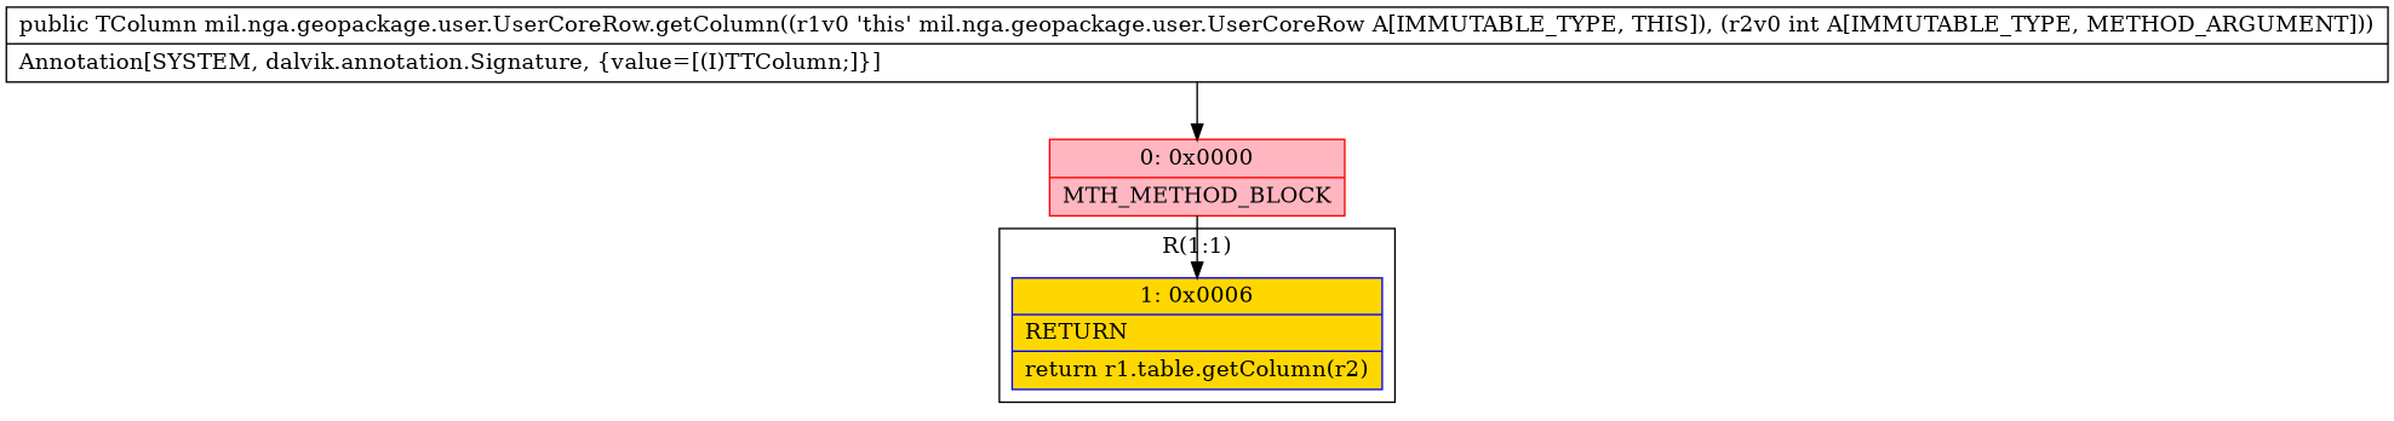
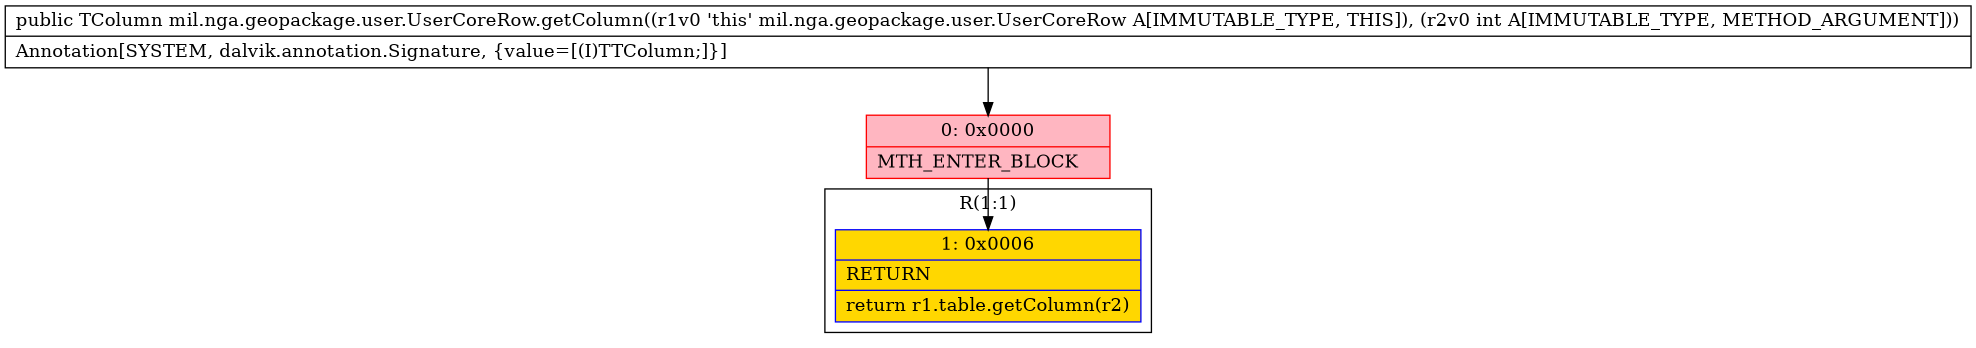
  digraph {
    node [shape=record style=filled]
    n1 [color=blue label="{1\:\ 0x0006|RETURN\l|return r1.table.getColumn(r2)\l}" fillcolor=gold]
-   n2 [color=red label="{0\:\ 0x0000|MTH_METHOD_BLOCK\l}" fillcolor=lightpink]
+   n2 [color=red label="{0\:\ 0x0000|MTH_ENTER_BLOCK\l}" fillcolor=lightpink]
    n3 [label="{public TColumn mil.nga.geopackage.user.UserCoreRow.getColumn((r1v0 'this' mil.nga.geopackage.user.UserCoreRow A[IMMUTABLE_TYPE, THIS]), (r2v0 int A[IMMUTABLE_TYPE, METHOD_ARGUMENT]))  | Annotation[SYSTEM, dalvik.annotation.Signature, \{value=[(I)TTColumn;]\}]\l}" fillcolor=white]
    subgraph cluster_1 {
      label="R(1:1)"
      n1
    }
    n2 -> n1
    n3 -> n2
  }
